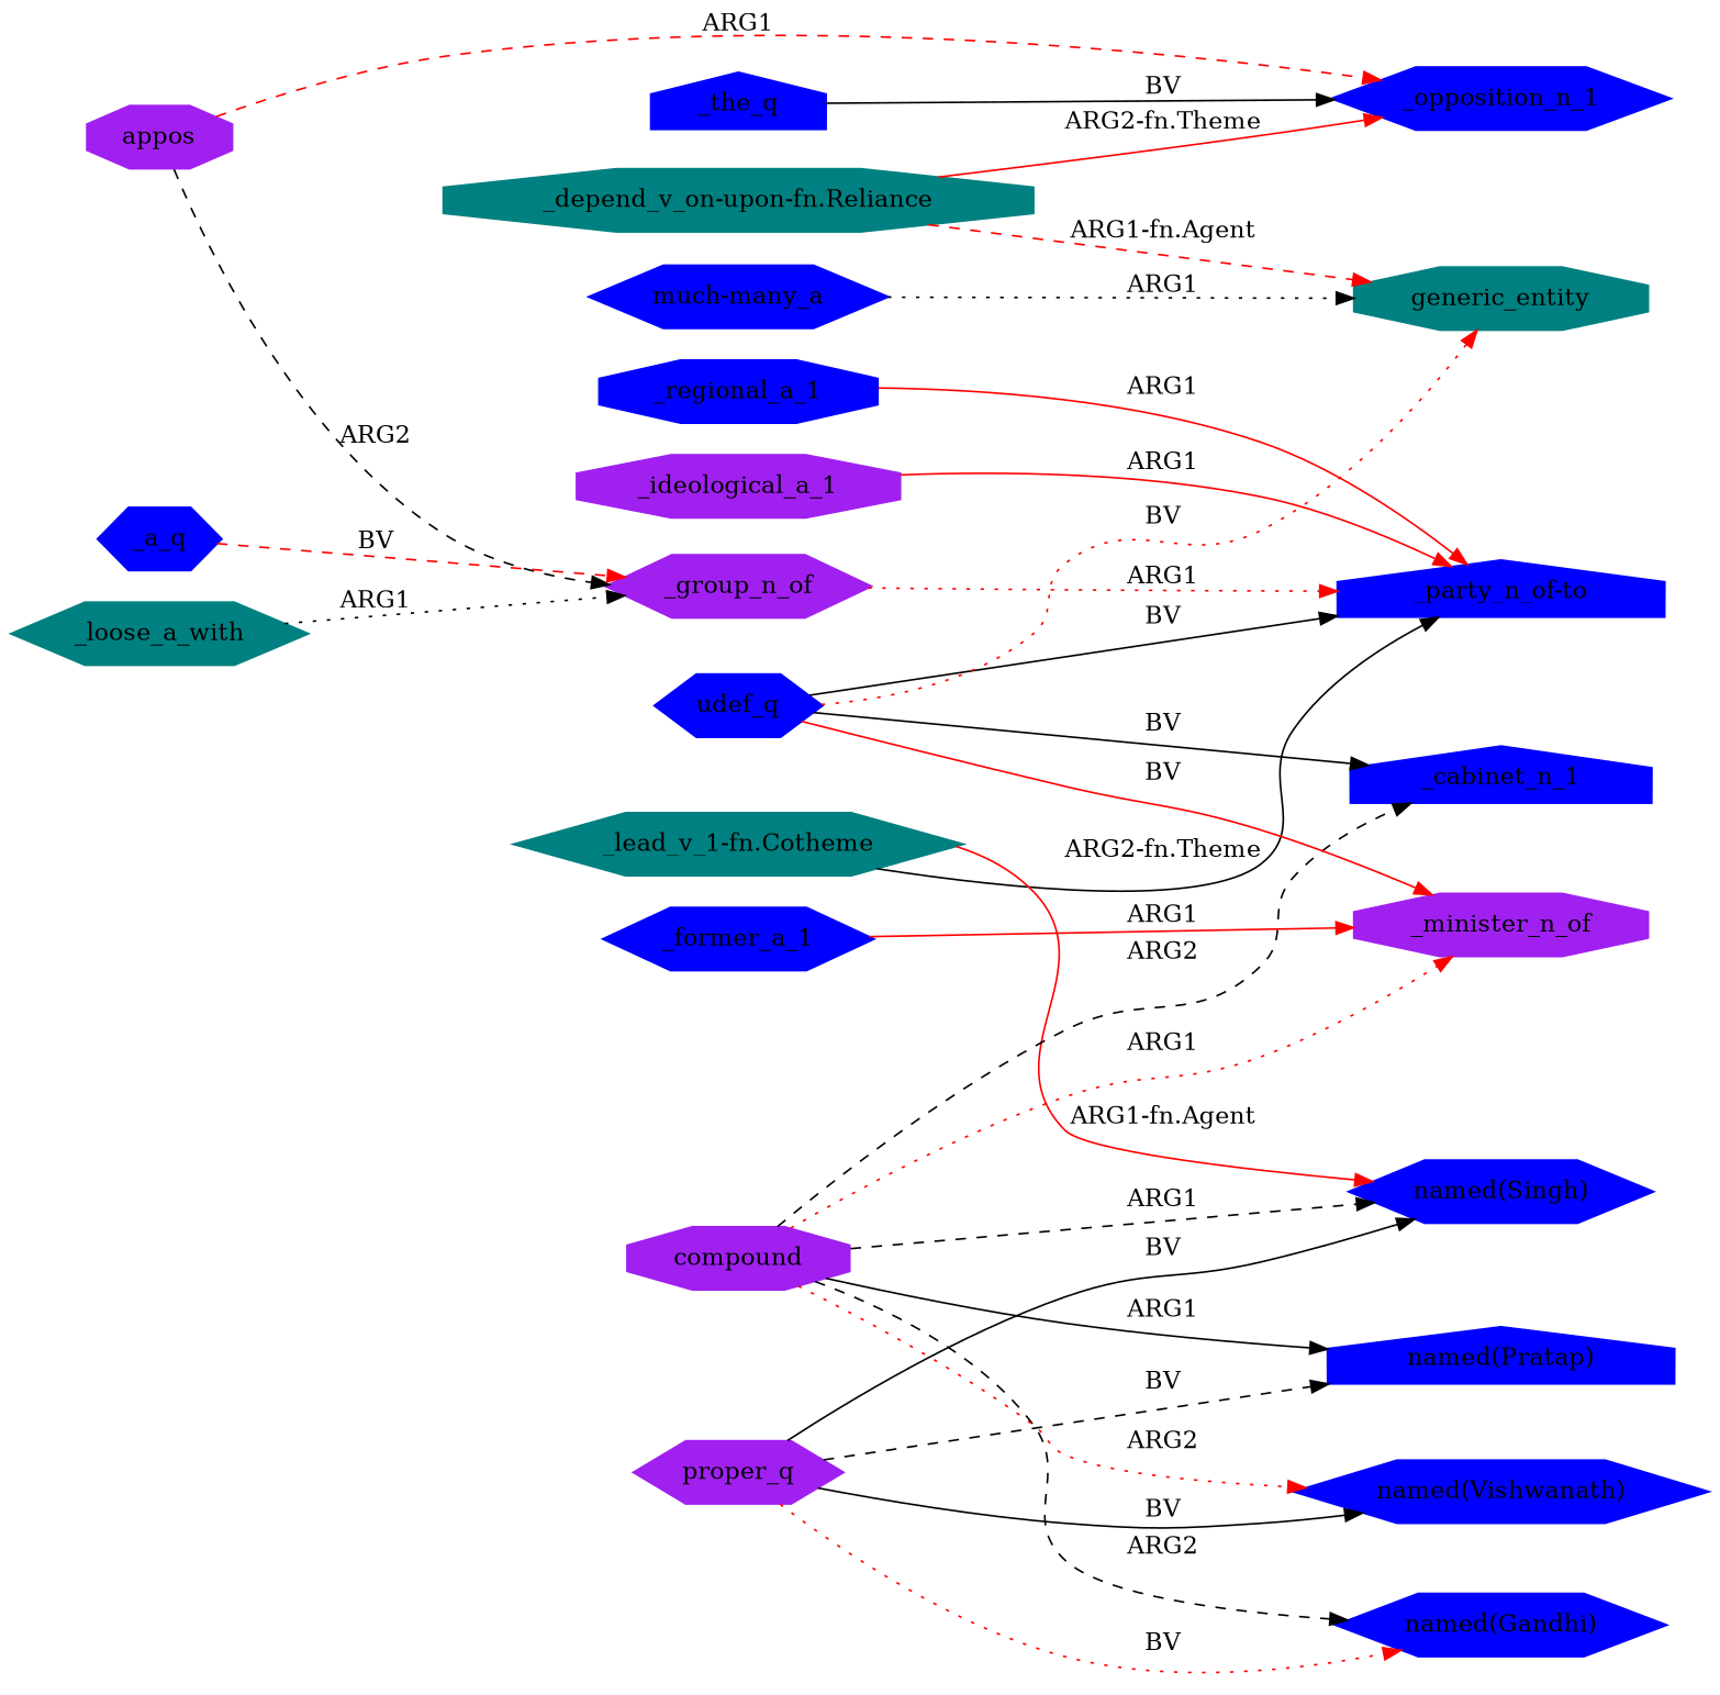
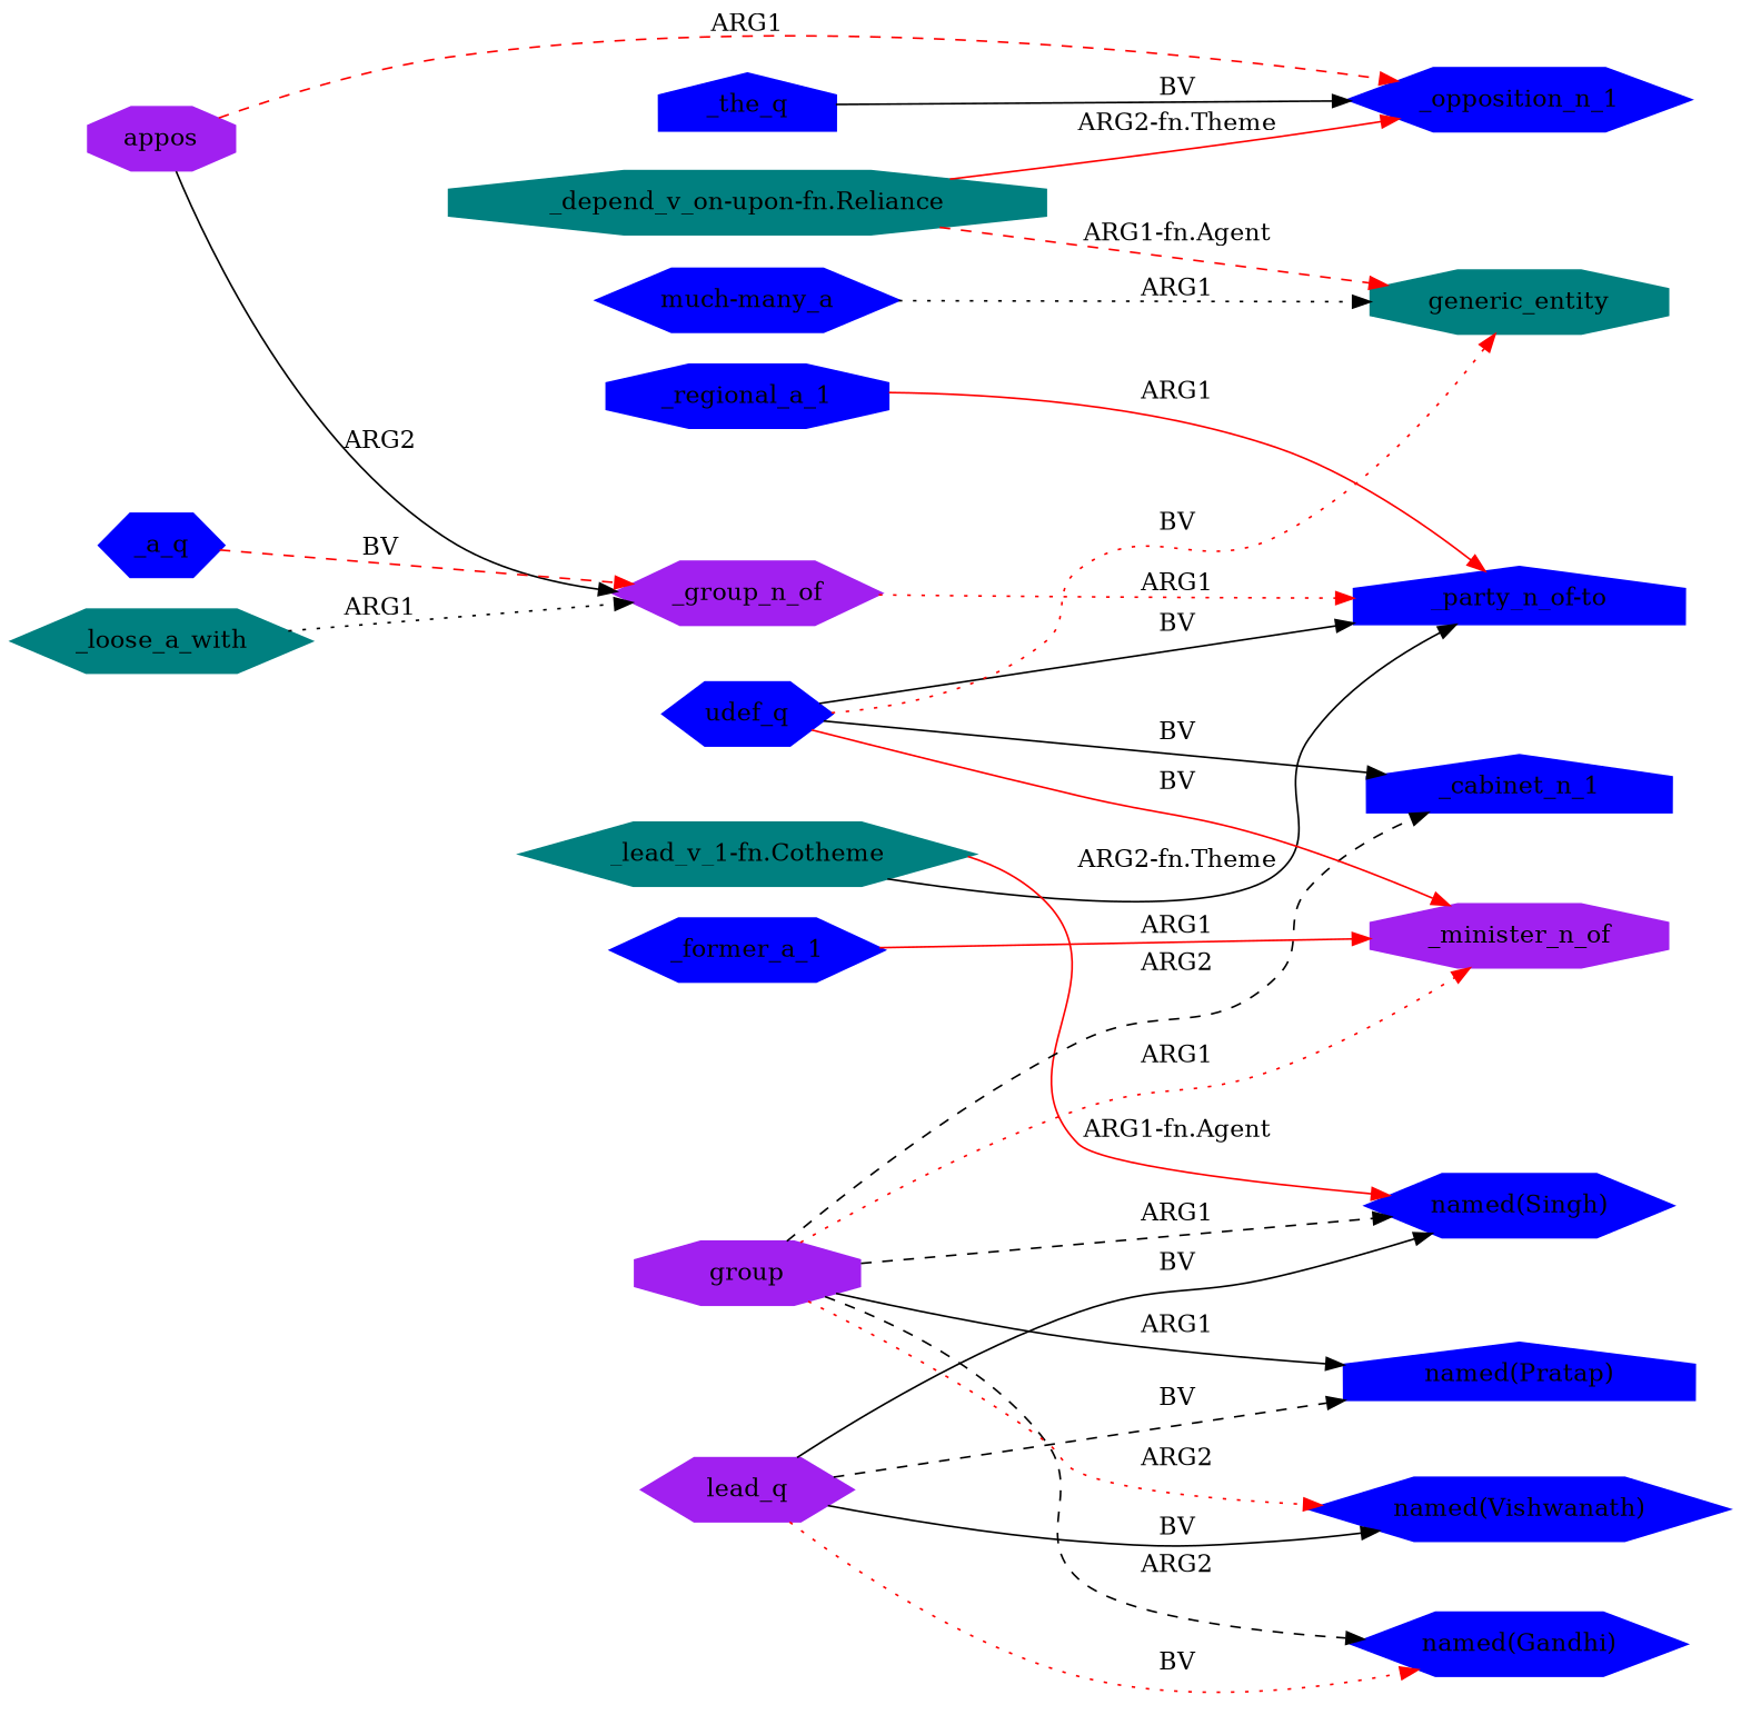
  digraph {
    rankdir=LR
    node [color=blue shape=hexagon style=filled]
    edge [color=red style=solid]
    appos [color=purple shape=octagon]
    _opposition_n_1
    _group_n_of [color=purple]
    "_party_n_of-to" [shape=house]
    "_lead_v_1-fn.Cotheme" [color=teal]
    "named(Singh)"
-   proper_q [color=purple]
+   proper_q [color=purple label=lead_q]
    "named(Gandhi)"
    "named(Vishwanath)"
    "named(Pratap)" [shape=house]
    _the_q [shape=house]
    "_depend_v_on-upon-fn.Reliance" [color=teal shape=octagon]
    generic_entity [color=teal shape=octagon]
-   compound [color=purple shape=octagon]
+   compound [color=purple shape=octagon label=group]
    _cabinet_n_1 [shape=house]
    _minister_n_of [color=purple shape=octagon]
    udef_q
    _regional_a_1 [shape=octagon]
    "much-many_a"
-   _ideological_a_1 [color=purple shape=octagon]
    _former_a_1
    _loose_a_with [color=teal]
    _a_q
    appos -> _opposition_n_1 [label=ARG1 style=dashed]
-   appos -> _group_n_of [color=black label=ARG2 style=dashed]
+   appos -> _group_n_of [color=black label=ARG2]
    _group_n_of -> "_party_n_of-to" [label=ARG1 style=dotted]
    "_lead_v_1-fn.Cotheme" -> "_party_n_of-to" [color=black label="ARG2-fn.Theme"]
    "_lead_v_1-fn.Cotheme" -> "named(Singh)" [label="ARG1-fn.Agent"]
    proper_q -> "named(Singh)" [color=black label=BV]
    proper_q -> "named(Gandhi)" [label=BV style=dotted]
    proper_q -> "named(Vishwanath)" [color=black label=BV]
    proper_q -> "named(Pratap)" [color=black label=BV style=dashed]
    _the_q -> _opposition_n_1 [color=black label=BV]
    "_depend_v_on-upon-fn.Reliance" -> _opposition_n_1 [label="ARG2-fn.Theme"]
    "_depend_v_on-upon-fn.Reliance" -> generic_entity [label="ARG1-fn.Agent" style=dashed]
    compound -> "named(Singh)" [color=black label=ARG1 style=dashed]
    compound -> "named(Gandhi)" [color=black label=ARG2 style=dashed]
    compound -> "named(Vishwanath)" [label=ARG2 style=dotted]
    compound -> "named(Pratap)" [color=black label=ARG1]
    compound -> _cabinet_n_1 [color=black label=ARG2 style=dashed]
    compound -> _minister_n_of [label=ARG1 style=dotted]
    udef_q -> "_party_n_of-to" [color=black label=BV]
    udef_q -> generic_entity [label=BV style=dotted]
    udef_q -> _cabinet_n_1 [color=black label=BV]
    udef_q -> _minister_n_of [label=BV]
    _regional_a_1 -> "_party_n_of-to" [label=ARG1]
    "much-many_a" -> generic_entity [color=black label=ARG1 style=dotted]
-   _ideological_a_1 -> "_party_n_of-to" [label=ARG1]
    _former_a_1 -> _minister_n_of [label=ARG1]
    _loose_a_with -> _group_n_of [color=black label=ARG1 style=dotted]
    _a_q -> _group_n_of [label=BV style=dashed]
  }
